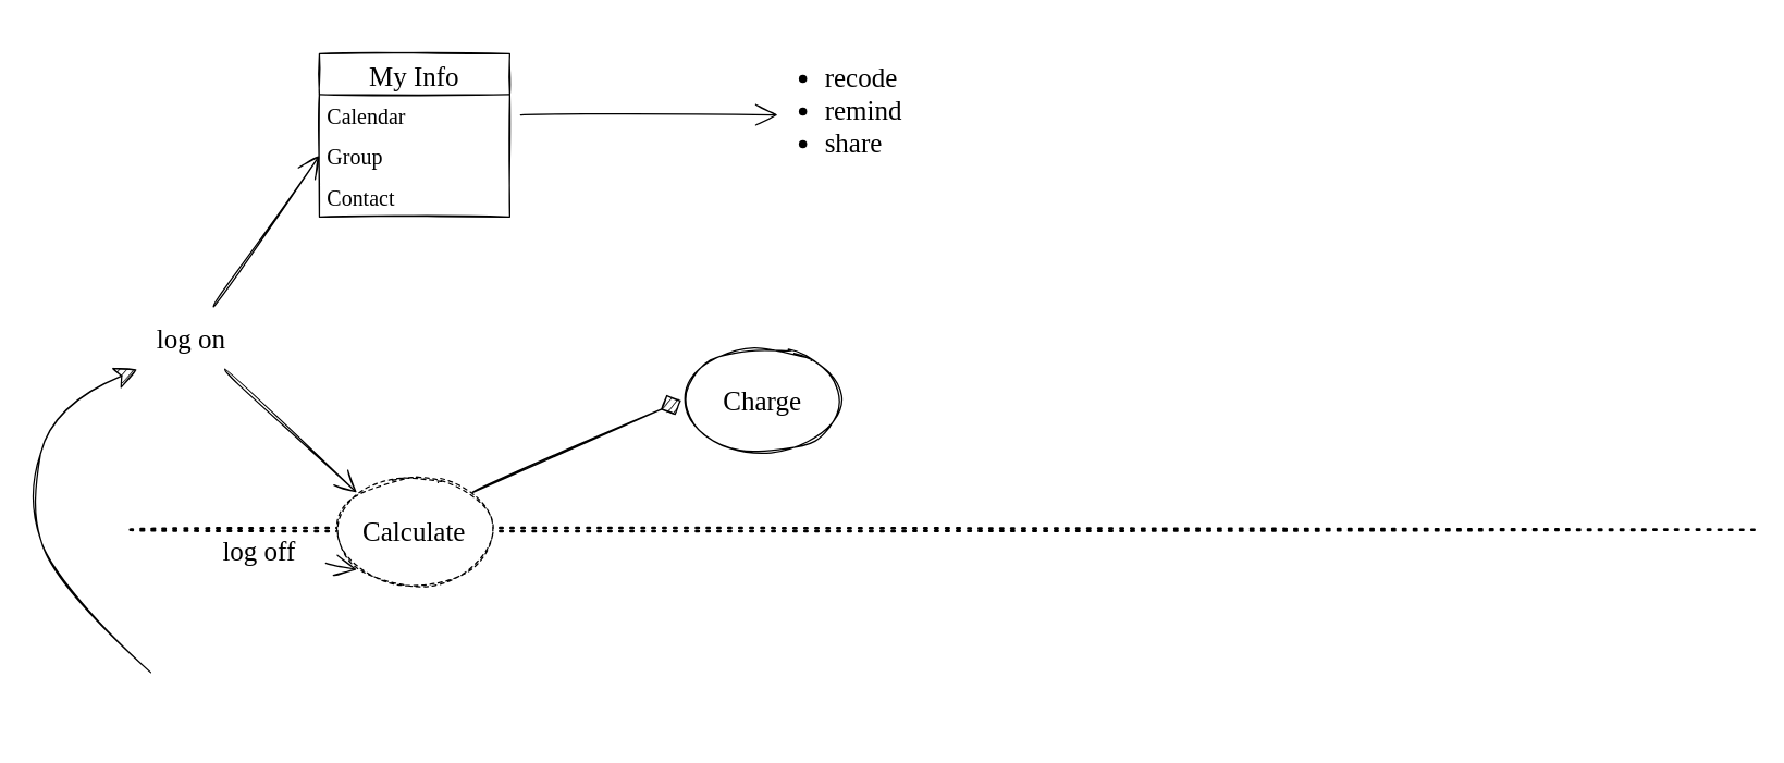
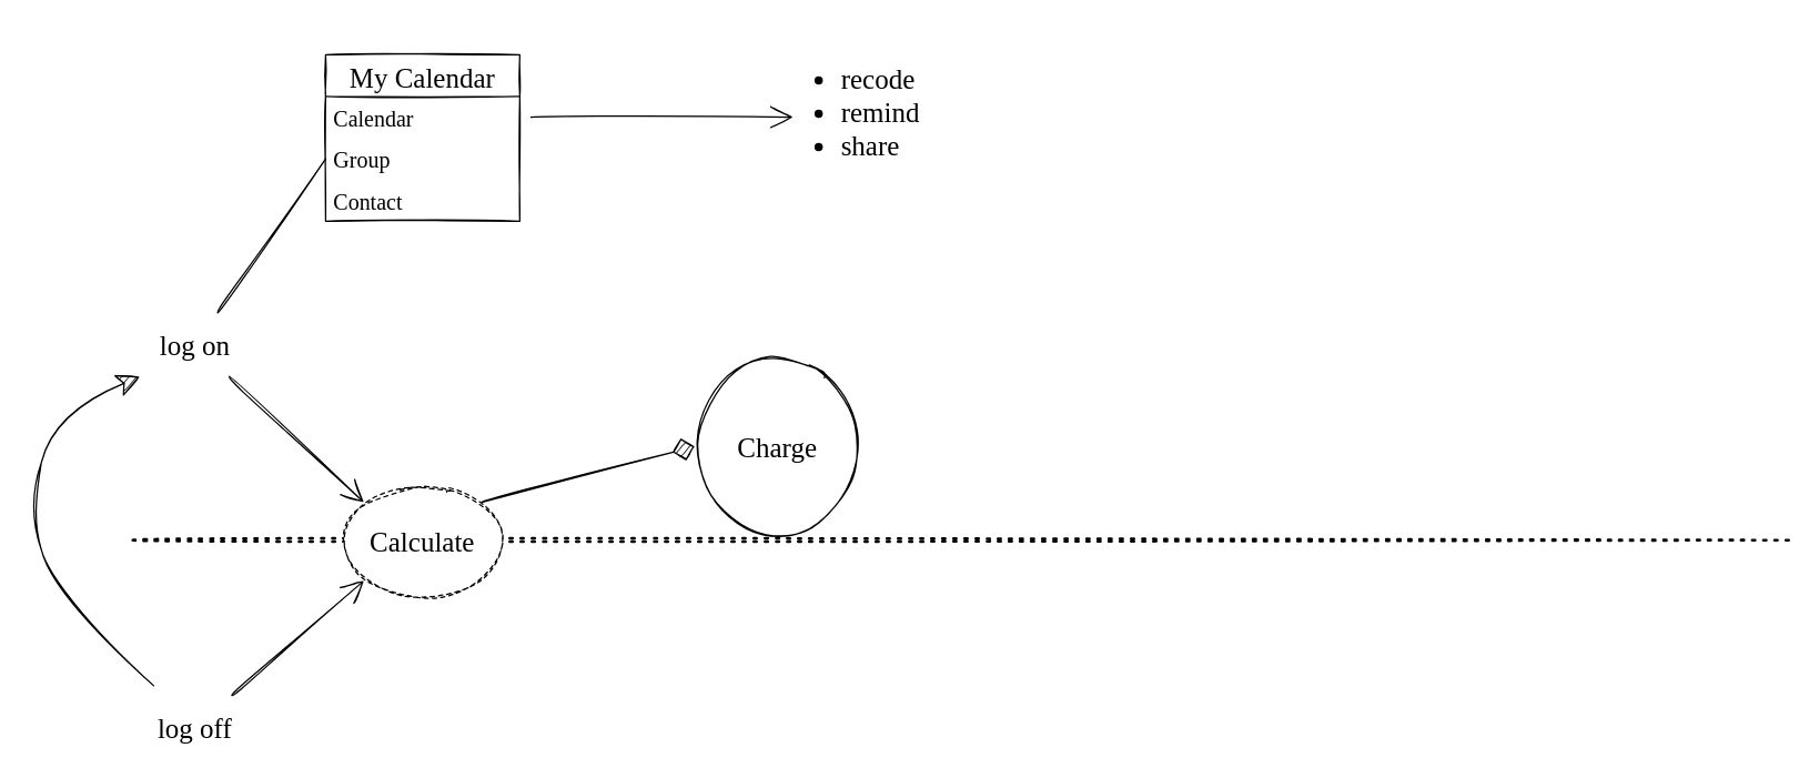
  <mxCell id="0" />
  <mxCell id="1" parent="0" />
  <mxCell id="2" value="" style="endArrow=none;dashed=1;html=1;dashPattern=1 3;strokeWidth=2;rounded=0;sketch=1;hachureGap=4;fontFamily=Architects Daughter;fontSource=https%3A%2F%2Ffonts.googleapis.com%2Fcss%3Ffamily%3DArchitects%2BDaughter;fontSize=16;startSize=14;endSize=14;sourcePerimeterSpacing=8;targetPerimeterSpacing=8;curved=1;" edge="1" parent="1"><mxGeometry width="50" height="50" relative="1" as="geometry"><mxPoint x="95" y="389" as="sourcePoint" /><mxPoint x="1289" y="389" as="targetPoint" /></mxGeometry></mxCell>
  <mxCell id="3" style="edgeStyle=none;curved=1;rounded=0;sketch=1;hachureGap=4;orthogonalLoop=1;jettySize=auto;html=1;entryX=0;entryY=0;entryDx=0;entryDy=0;fontFamily=Architects Daughter;fontSource=https%3A%2F%2Ffonts.googleapis.com%2Fcss%3Ffamily%3DArchitects%2BDaughter;fontSize=16;endArrow=open;startSize=14;endSize=14;sourcePerimeterSpacing=8;targetPerimeterSpacing=8;" edge="1" parent="1" source="5" target="9"><mxGeometry relative="1" as="geometry" /></mxCell>
- <mxCell id="4" style="edgeStyle=none;curved=1;rounded=0;sketch=1;hachureGap=4;orthogonalLoop=1;jettySize=auto;html=1;entryX=0;entryY=0.5;entryDx=0;entryDy=0;fontFamily=Architects Daughter;fontSource=https%3A%2F%2Ffonts.googleapis.com%2Fcss%3Ffamily%3DArchitects%2BDaughter;fontSize=16;endArrow=open;startSize=14;endSize=14;sourcePerimeterSpacing=8;targetPerimeterSpacing=8;" edge="1" parent="1" source="5" target="14"><mxGeometry relative="1" as="geometry"><mxPoint x="250" y="78" as="targetPoint" /></mxGeometry></mxCell>
+ <mxCell id="4" style="edgeStyle=none;curved=1;rounded=0;sketch=1;hachureGap=4;orthogonalLoop=1;jettySize=auto;html=1;entryX=0;entryY=0.5;entryDx=0;entryDy=0;fontFamily=Architects Daughter;fontSource=https%3A%2F%2Ffonts.googleapis.com%2Fcss%3Ffamily%3DArchitects%2BDaughter;fontSize=16;endArrow=none;startSize=14;endSize=14;sourcePerimeterSpacing=8;targetPerimeterSpacing=8;" edge="1" parent="1" source="5" target="14"><mxGeometry relative="1" as="geometry"><mxPoint x="250" y="78" as="targetPoint" /></mxGeometry></mxCell>
  <mxCell id="5" value="log on" style="text;html=1;strokeColor=none;fillColor=none;align=center;verticalAlign=middle;whiteSpace=wrap;rounded=0;sketch=1;hachureGap=4;fontFamily=Architects Daughter;fontSource=https%3A%2F%2Ffonts.googleapis.com%2Fcss%3Ffamily%3DArchitects%2BDaughter;fontSize=20;" vertex="1" parent="1"><mxGeometry x="99" y="233" width="82" height="30" as="geometry" /></mxCell>
  <mxCell id="6" style="edgeStyle=none;curved=1;rounded=0;sketch=1;hachureGap=4;orthogonalLoop=1;jettySize=auto;html=1;entryX=0;entryY=1;entryDx=0;entryDy=0;fontFamily=Architects Daughter;fontSource=https%3A%2F%2Ffonts.googleapis.com%2Fcss%3Ffamily%3DArchitects%2BDaughter;fontSize=16;endArrow=open;startSize=14;endSize=14;sourcePerimeterSpacing=8;targetPerimeterSpacing=8;" edge="1" parent="1" source="7" target="9"><mxGeometry relative="1" as="geometry" /></mxCell>
- <mxCell id="7" value="log off" style="text;html=1;strokeColor=none;fillColor=none;align=center;verticalAlign=middle;whiteSpace=wrap;rounded=0;sketch=1;hachureGap=4;fontFamily=Architects Daughter;fontSource=https%3A%2F%2Ffonts.googleapis.com%2Fcss%3Ffamily%3DArchitects%2BDaughter;fontSize=20;" vertex="1" parent="1"><mxGeometry x="149" y="389" width="82" height="30" as="geometry" /></mxCell>
+ <mxCell id="7" value="log off" style="text;html=1;strokeColor=none;fillColor=none;align=center;verticalAlign=middle;whiteSpace=wrap;rounded=0;sketch=1;hachureGap=4;fontFamily=Architects Daughter;fontSource=https%3A%2F%2Ffonts.googleapis.com%2Fcss%3Ffamily%3DArchitects%2BDaughter;fontSize=20;" vertex="1" parent="1"><mxGeometry x="99" y="509" width="82" height="30" as="geometry" /></mxCell>
  <mxCell id="8" style="edgeStyle=none;curved=1;rounded=0;sketch=1;hachureGap=4;orthogonalLoop=1;jettySize=auto;html=1;exitX=1;exitY=0;exitDx=0;exitDy=0;entryX=0;entryY=0.5;entryDx=0;entryDy=0;fontFamily=Architects Daughter;fontSource=https%3A%2F%2Ffonts.googleapis.com%2Fcss%3Ffamily%3DArchitects%2BDaughter;fontSize=16;endArrow=diamond;startSize=14;endSize=14;sourcePerimeterSpacing=8;targetPerimeterSpacing=8;" edge="1" parent="1" source="9" target="11"><mxGeometry relative="1" as="geometry" /></mxCell>
  <mxCell id="9" value="Calculate" style="ellipse;whiteSpace=wrap;html=1;sketch=1;hachureGap=4;fontFamily=Architects Daughter;fontSource=https%3A%2F%2Ffonts.googleapis.com%2Fcss%3Ffamily%3DArchitects%2BDaughter;fontSize=20;dashed=1;" vertex="1" parent="1"><mxGeometry x="244" y="350" width="120" height="80" as="geometry" /></mxCell>
  <mxCell id="10" value="" style="curved=1;endArrow=classic;html=1;rounded=0;sketch=1;hachureGap=4;fontFamily=Architects Daughter;fontSource=https%3A%2F%2Ffonts.googleapis.com%2Fcss%3Ffamily%3DArchitects%2BDaughter;fontSize=16;startSize=14;endSize=14;sourcePerimeterSpacing=8;targetPerimeterSpacing=8;" edge="1" parent="1"><mxGeometry width="50" height="50" relative="1" as="geometry"><mxPoint x="110" y="494" as="sourcePoint" /><mxPoint x="100" y="271" as="targetPoint" /><Array as="points"><mxPoint x="38" y="424" /><mxPoint x="20" y="368" /><mxPoint x="38" y="298" /></Array></mxGeometry></mxCell>
- <mxCell id="11" value="Charge" style="ellipse;whiteSpace=wrap;html=1;sketch=1;hachureGap=4;fontFamily=Architects Daughter;fontSource=https%3A%2F%2Ffonts.googleapis.com%2Fcss%3Ffamily%3DArchitects%2BDaughter;fontSize=20;" vertex="1" parent="1"><mxGeometry x="500" y="254" width="120" height="80" as="geometry" /></mxCell>
- <mxCell id="12" value="My Info" style="swimlane;fontStyle=0;childLayout=stackLayout;horizontal=1;startSize=30;horizontalStack=0;resizeParent=1;resizeParentMax=0;resizeLast=0;collapsible=1;marginBottom=0;sketch=1;hachureGap=4;fontFamily=Architects Daughter;fontSource=https%3A%2F%2Ffonts.googleapis.com%2Fcss%3Ffamily%3DArchitects%2BDaughter;fontSize=20;" vertex="1" parent="1"><mxGeometry x="234" y="39" width="140" height="120" as="geometry" /></mxCell>
+ <mxCell id="11" value="Charge" style="ellipse;whiteSpace=wrap;html=1;sketch=1;hachureGap=4;fontFamily=Architects Daughter;fontSource=https%3A%2F%2Ffonts.googleapis.com%2Fcss%3Ffamily%3DArchitects%2BDaughter;fontSize=20;" vertex="1" parent="1"><mxGeometry x="500" y="254" width="120" height="135" as="geometry" /></mxCell>
+ <mxCell id="12" value="My Calendar" style="swimlane;fontStyle=0;childLayout=stackLayout;horizontal=1;startSize=30;horizontalStack=0;resizeParent=1;resizeParentMax=0;resizeLast=0;collapsible=1;marginBottom=0;sketch=1;hachureGap=4;fontFamily=Architects Daughter;fontSource=https%3A%2F%2Ffonts.googleapis.com%2Fcss%3Ffamily%3DArchitects%2BDaughter;fontSize=20;" vertex="1" parent="1"><mxGeometry x="234" y="39" width="140" height="120" as="geometry" /></mxCell>
  <mxCell id="13" value="Calendar" style="text;strokeColor=none;fillColor=none;align=left;verticalAlign=middle;spacingLeft=4;spacingRight=4;overflow=hidden;points=[[0,0.5],[1,0.5]];portConstraint=eastwest;rotatable=0;fontSize=16;sketch=1;hachureGap=4;fontFamily=Architects Daughter;fontSource=https%3A%2F%2Ffonts.googleapis.com%2Fcss%3Ffamily%3DArchitects%2BDaughter;" vertex="1" parent="12"><mxGeometry y="30" width="140" height="30" as="geometry" /></mxCell>
  <mxCell id="14" value="Group" style="text;strokeColor=none;fillColor=none;align=left;verticalAlign=middle;spacingLeft=4;spacingRight=4;overflow=hidden;points=[[0,0.5],[1,0.5]];portConstraint=eastwest;rotatable=0;fontSize=16;sketch=1;hachureGap=4;fontFamily=Architects Daughter;fontSource=https%3A%2F%2Ffonts.googleapis.com%2Fcss%3Ffamily%3DArchitects%2BDaughter;" vertex="1" parent="12"><mxGeometry y="60" width="140" height="30" as="geometry" /></mxCell>
  <mxCell id="15" value="Contact" style="text;strokeColor=none;fillColor=none;align=left;verticalAlign=middle;spacingLeft=4;spacingRight=4;overflow=hidden;points=[[0,0.5],[1,0.5]];portConstraint=eastwest;rotatable=0;fontSize=16;sketch=1;hachureGap=4;fontFamily=Architects Daughter;fontSource=https%3A%2F%2Ffonts.googleapis.com%2Fcss%3Ffamily%3DArchitects%2BDaughter;" vertex="1" parent="12"><mxGeometry y="90" width="140" height="30" as="geometry" /></mxCell>
  <mxCell id="16" style="edgeStyle=none;curved=1;rounded=0;sketch=1;hachureGap=4;orthogonalLoop=1;jettySize=auto;html=1;fontFamily=Architects Daughter;fontSource=https%3A%2F%2Ffonts.googleapis.com%2Fcss%3Ffamily%3DArchitects%2BDaughter;fontSize=16;endArrow=open;startSize=14;endSize=14;sourcePerimeterSpacing=8;targetPerimeterSpacing=8;" edge="1" parent="1" source="13"><mxGeometry relative="1" as="geometry"><mxPoint x="571" y="84" as="targetPoint" /></mxGeometry></mxCell>
  <mxCell id="17" value="&lt;ul&gt;&lt;li&gt;recode&lt;/li&gt;&lt;li&gt;remind&lt;/li&gt;&lt;li&gt;share&lt;/li&gt;&lt;/ul&gt;" style="text;strokeColor=none;fillColor=none;html=1;whiteSpace=wrap;verticalAlign=middle;overflow=hidden;sketch=1;hachureGap=4;fontFamily=Architects Daughter;fontSource=https%3A%2F%2Ffonts.googleapis.com%2Fcss%3Ffamily%3DArchitects%2BDaughter;fontSize=20;" vertex="1" parent="1"><mxGeometry x="564" y="20" width="155" height="120" as="geometry" /></mxCell>
